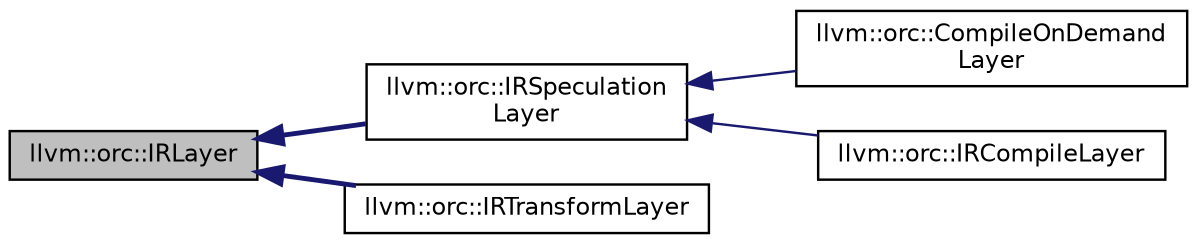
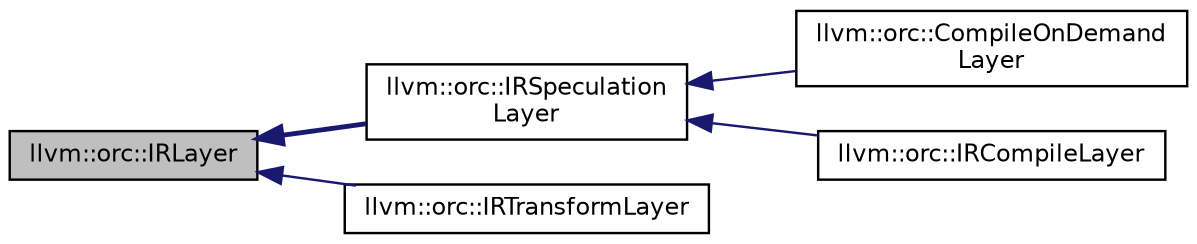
  digraph {
    rankdir=LR
    node [color=black fontname=Helvetica fontsize=10 shape=record]
    edge [color=midnightblue dir=back fontname=Helvetica fontsize=10 labelfontname=Helvetica labelfontsize=10 style=bold]
    n1 [fillcolor=grey75 fontcolor=black height=0.2 label="llvm::orc::IRLayer" style=filled width=0.4]
    n2 [height=0.2 label="llvm::orc::IRSpeculation\lLayer" width=0.4]
    n3 [height=0.2 label="llvm::orc::IRTransformLayer" width=0.4]
    n4 [height=0.2 label="llvm::orc::CompileOnDemand\lLayer" width=0.4]
    n5 [height=0.2 label="llvm::orc::IRCompileLayer" width=0.4]
    n1 -> n2
-   n1 -> n3
+   n1 -> n3 [style=solid]
    n2 -> n4 [style=solid]
    n2 -> n5 [style=solid]
  }
